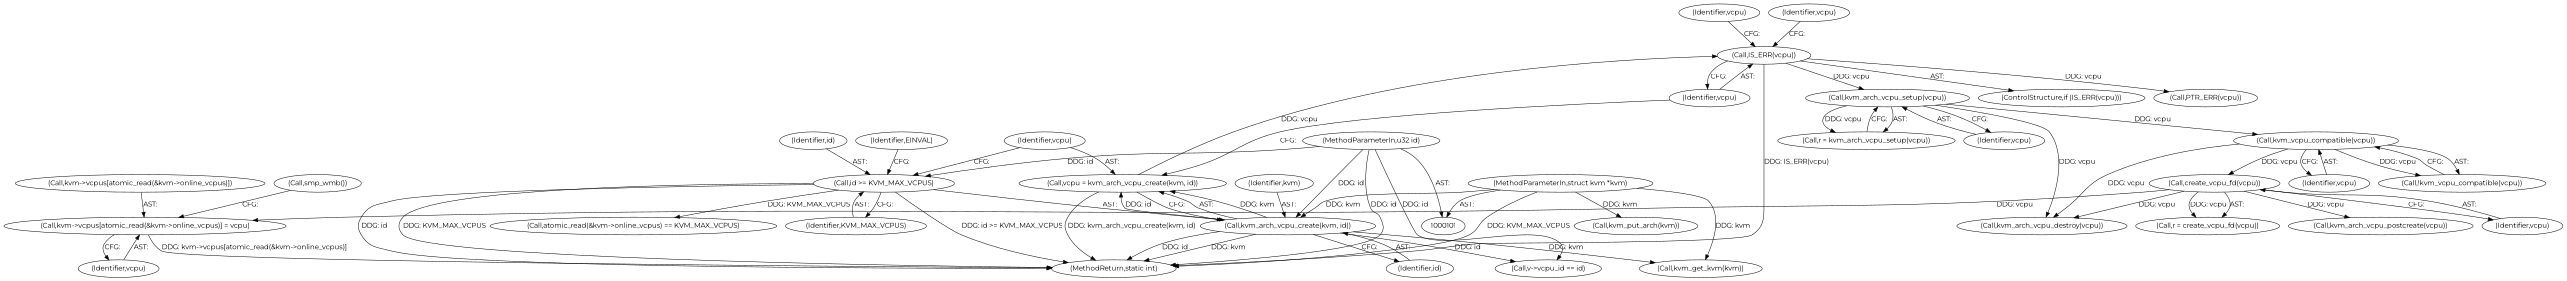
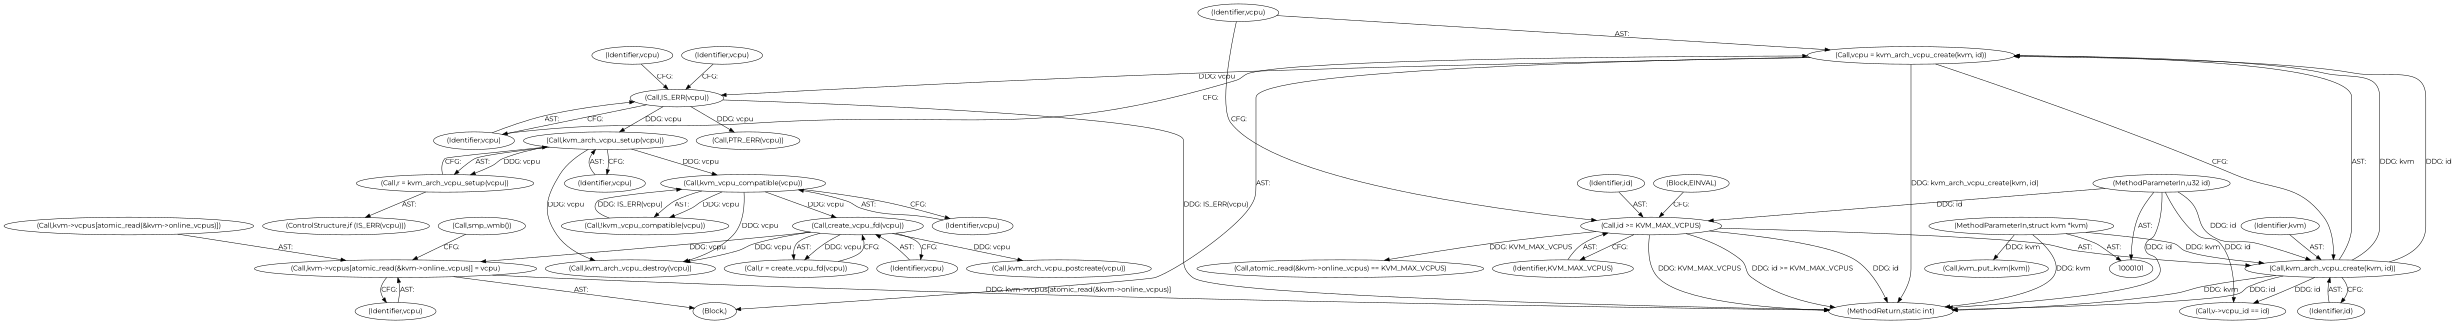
  digraph {
    fontname=Montserrat
    node [fontname=Montserrat]
    edge [fontname=Montserrat]
    n1 [label="(Call,kvm->vcpus[atomic_read(&kvm->online_vcpus)] = vcpu)"]
+   n2 [label="(Block,)"]
    n3 [label="(Identifier,vcpu)"]
    n4 [label="(MethodReturn,static int)"]
    n5 [label="(Call,create_vcpu_fd(vcpu))"]
    n6 [label="(Call,kvm_arch_vcpu_destroy(vcpu))"]
    n7 [label="(Call,kvm_arch_vcpu_postcreate(vcpu))"]
    n8 [label="(Identifier,vcpu)"]
    n9 [label="(Call,r = create_vcpu_fd(vcpu))"]
    n10 [label="(Call,kvm_vcpu_compatible(vcpu))"]
    n11 [label="(Identifier,vcpu)"]
    n12 [label="(Call,!kvm_vcpu_compatible(vcpu))"]
    n13 [label="(Call,kvm_arch_vcpu_setup(vcpu))"]
    n14 [label="(Identifier,vcpu)"]
    n15 [label="(Call,r = kvm_arch_vcpu_setup(vcpu))"]
    n16 [label="(Call,IS_ERR(vcpu))"]
    n17 [label="(ControlStructure,if (IS_ERR(vcpu)))"]
    n18 [label="(Call,PTR_ERR(vcpu))"]
    n19 [label="(Identifier,vcpu)"]
    n20 [label="(Call,vcpu = kvm_arch_vcpu_create(kvm, id))"]
    n21 [label="(Call,kvm_arch_vcpu_create(kvm, id))"]
-   n22 [label="(Call,kvm_get_kvm(kvm))"]
    n23 [label="(Call,v->vcpu_id == id)"]
    n24 [label="(Identifier,id)"]
    n25 [label="(MethodParameterIn,struct kvm *kvm)"]
-   n26 [label="(Call,kvm_put_arch(kvm))"]
+   n26 [label="(Call,kvm_put_kvm(kvm))"]
    1000101
    n28 [label="(Call,id >= KVM_MAX_VCPUS)"]
    n29 [label="(Call,atomic_read(&kvm->online_vcpus) == KVM_MAX_VCPUS)"]
    n30 [label="(Identifier,KVM_MAX_VCPUS)"]
    n31 [label="(MethodParameterIn,u32 id)"]
    n32 [label="(Identifier,vcpu)"]
    n33 [label="(Identifier,vcpu)"]
    n34 [label="(Call,smp_wmb())"]
    n35 [label="(Identifier,vcpu)"]
    n36 [label="(Call,kvm->vcpus[atomic_read(&kvm->online_vcpus)])"]
    n37 [label="(Identifier,id)"]
-   n38 [label="(Identifier,EINVAL)"]
+   n38 [label="(Block,EINVAL)"]
    n39 [label="(Identifier,kvm)"]
+   n1 -> n2 [label="AST: "]
    n1 -> n3 [label="CFG: "]
    n1 -> n4 [label="DDG: kvm->vcpus[atomic_read(&kvm->online_vcpus)]"]
    n3 -> n1 [label="AST: "]
    n5 -> n1 [label="DDG: vcpu"]
    n5 -> n6 [label="DDG: vcpu"]
    n5 -> n7 [label="DDG: vcpu"]
    n5 -> n8 [label="CFG: "]
    n5 -> n9 [label="AST: "]
    n5 -> n9 [label="DDG: vcpu"]
    n8 -> n5 [label="AST: "]
+   n9 -> n5 [label="CFG: "]
    n10 -> n5 [label="DDG: vcpu"]
    n10 -> n6 [label="DDG: vcpu"]
    n10 -> n11 [label="CFG: "]
    n10 -> n12 [label="AST: "]
    n10 -> n12 [label="DDG: vcpu"]
    n11 -> n10 [label="AST: "]
-   n12 -> n10 [label="CFG: "]
+   n12 -> n10 [label="DDG: IS_ERR(vcpu)"]
    n13 -> n6 [label="DDG: vcpu"]
    n13 -> n10 [label="DDG: vcpu"]
    n13 -> n14 [label="CFG: "]
    n13 -> n15 [label="AST: "]
    n13 -> n15 [label="DDG: vcpu"]
    n14 -> n13 [label="AST: "]
    n15 -> n13 [label="CFG: "]
    n16 -> n4 [label="DDG: IS_ERR(vcpu)"]
    n16 -> n13 [label="DDG: vcpu"]
-   n16 -> n17 [label="AST: "]
+   n15 -> n17 [label="AST: "]
    n16 -> n18 [label="DDG: vcpu"]
    n16 -> n19 [label="CFG: "]
    n19 -> n16 [label="AST: "]
    n19 -> n20 [label="CFG: "]
+   n20 -> n2 [label="AST: "]
    n20 -> n4 [label="DDG: kvm_arch_vcpu_create(kvm, id)"]
    n20 -> n16 [label="DDG: vcpu"]
    n20 -> n21 [label="CFG: "]
    n21 -> n4 [label="DDG: kvm"]
    n21 -> n4 [label="DDG: id"]
    n21 -> n20 [label="AST: "]
    n21 -> n20 [label="DDG: kvm"]
    n21 -> n20 [label="DDG: id"]
-   n21 -> n22 [label="DDG: kvm"]
    n21 -> n23 [label="DDG: id"]
    n21 -> n24 [label="CFG: "]
    n24 -> n21 [label="AST: "]
-   n25 -> n4 [label="DDG: KVM_MAX_VCPUS"]
+   n25 -> n4 [label="DDG: kvm"]
    n25 -> n21 [label="DDG: kvm"]
-   n25 -> n22 [label="DDG: kvm"]
    n25 -> n26 [label="DDG: kvm"]
    n25 -> 1000101 [label="AST: "]
    n28 -> n4 [label="DDG: id"]
    n28 -> n4 [label="DDG: KVM_MAX_VCPUS"]
    n28 -> n4 [label="DDG: id >= KVM_MAX_VCPUS"]
    n28 -> n21 [label="AST: "]
    n28 -> n29 [label="DDG: KVM_MAX_VCPUS"]
    n28 -> n30 [label="CFG: "]
    n30 -> n28 [label="AST: "]
    n31 -> n4 [label="DDG: id"]
    n31 -> n21 [label="DDG: id"]
    n31 -> n23 [label="DDG: id"]
    n31 -> 1000101 [label="AST: "]
    n31 -> n28 [label="DDG: id"]
    n32 -> n16 [label="CFG: "]
    n33 -> n16 [label="CFG: "]
    n34 -> n1 [label="CFG: "]
    n35 -> n20 [label="AST: "]
    n35 -> n28 [label="CFG: "]
    n36 -> n1 [label="AST: "]
    n37 -> n28 [label="AST: "]
    n38 -> n28 [label="CFG: "]
    n39 -> n21 [label="AST: "]
  }
